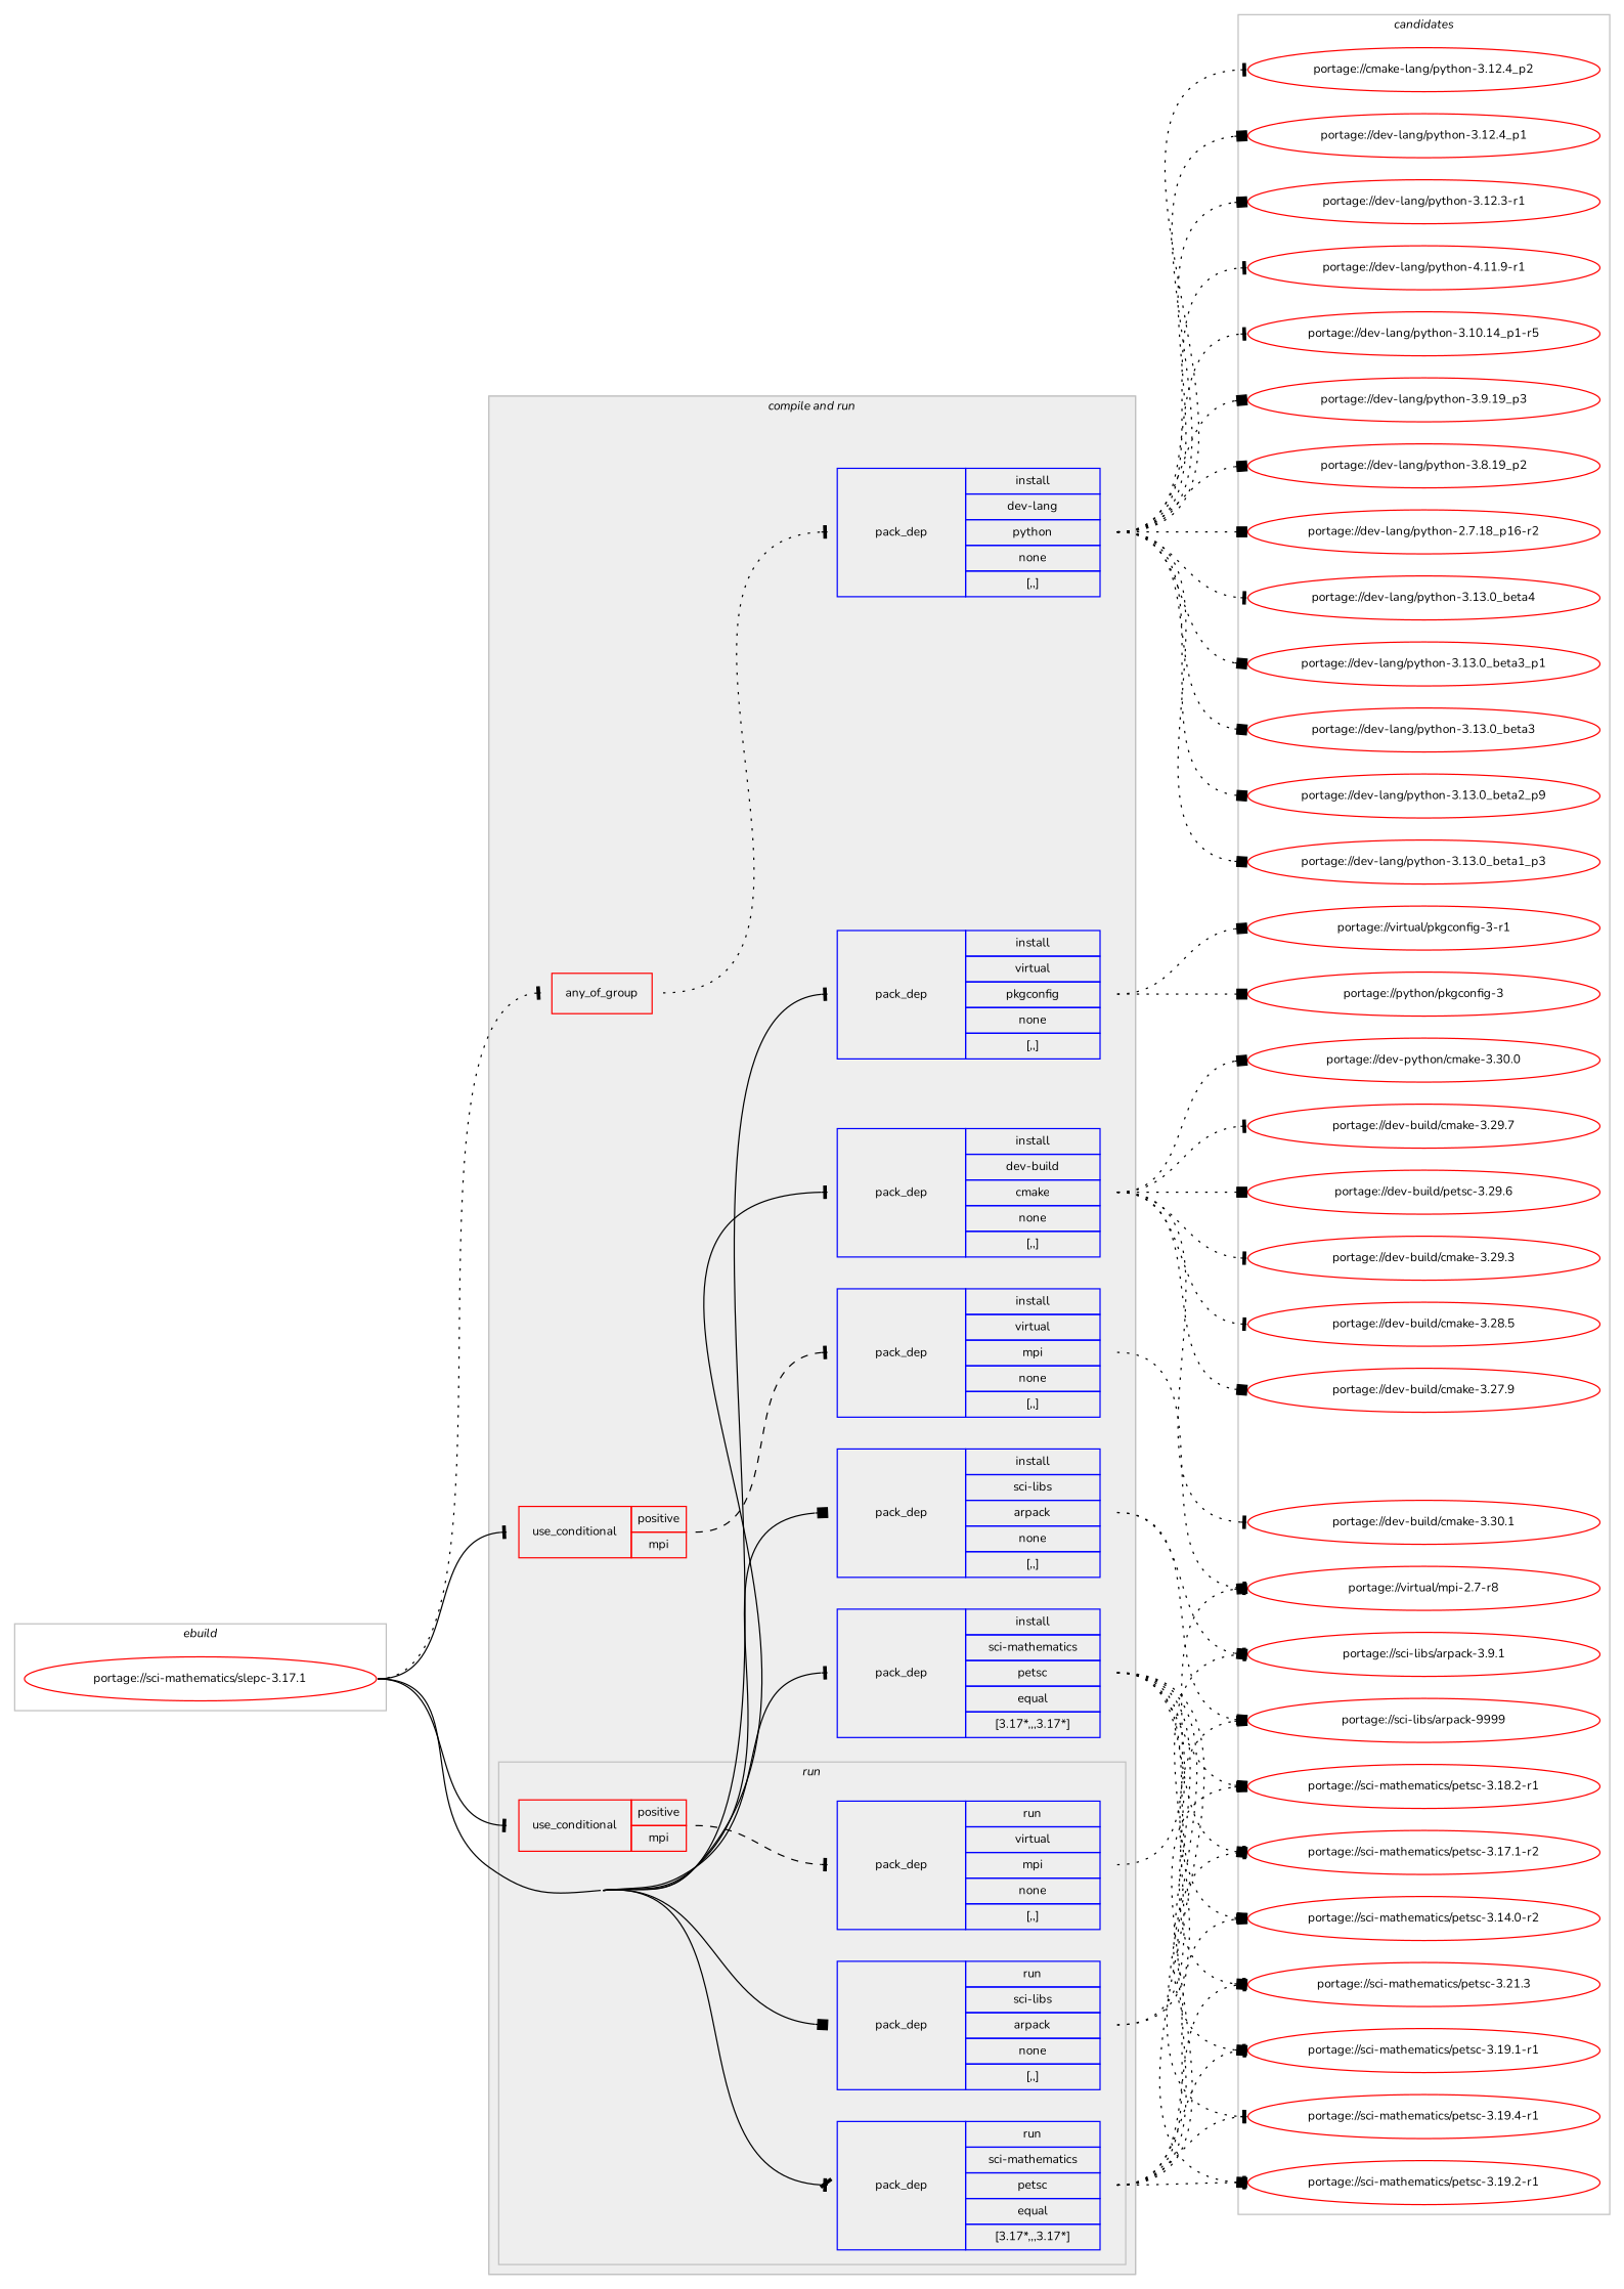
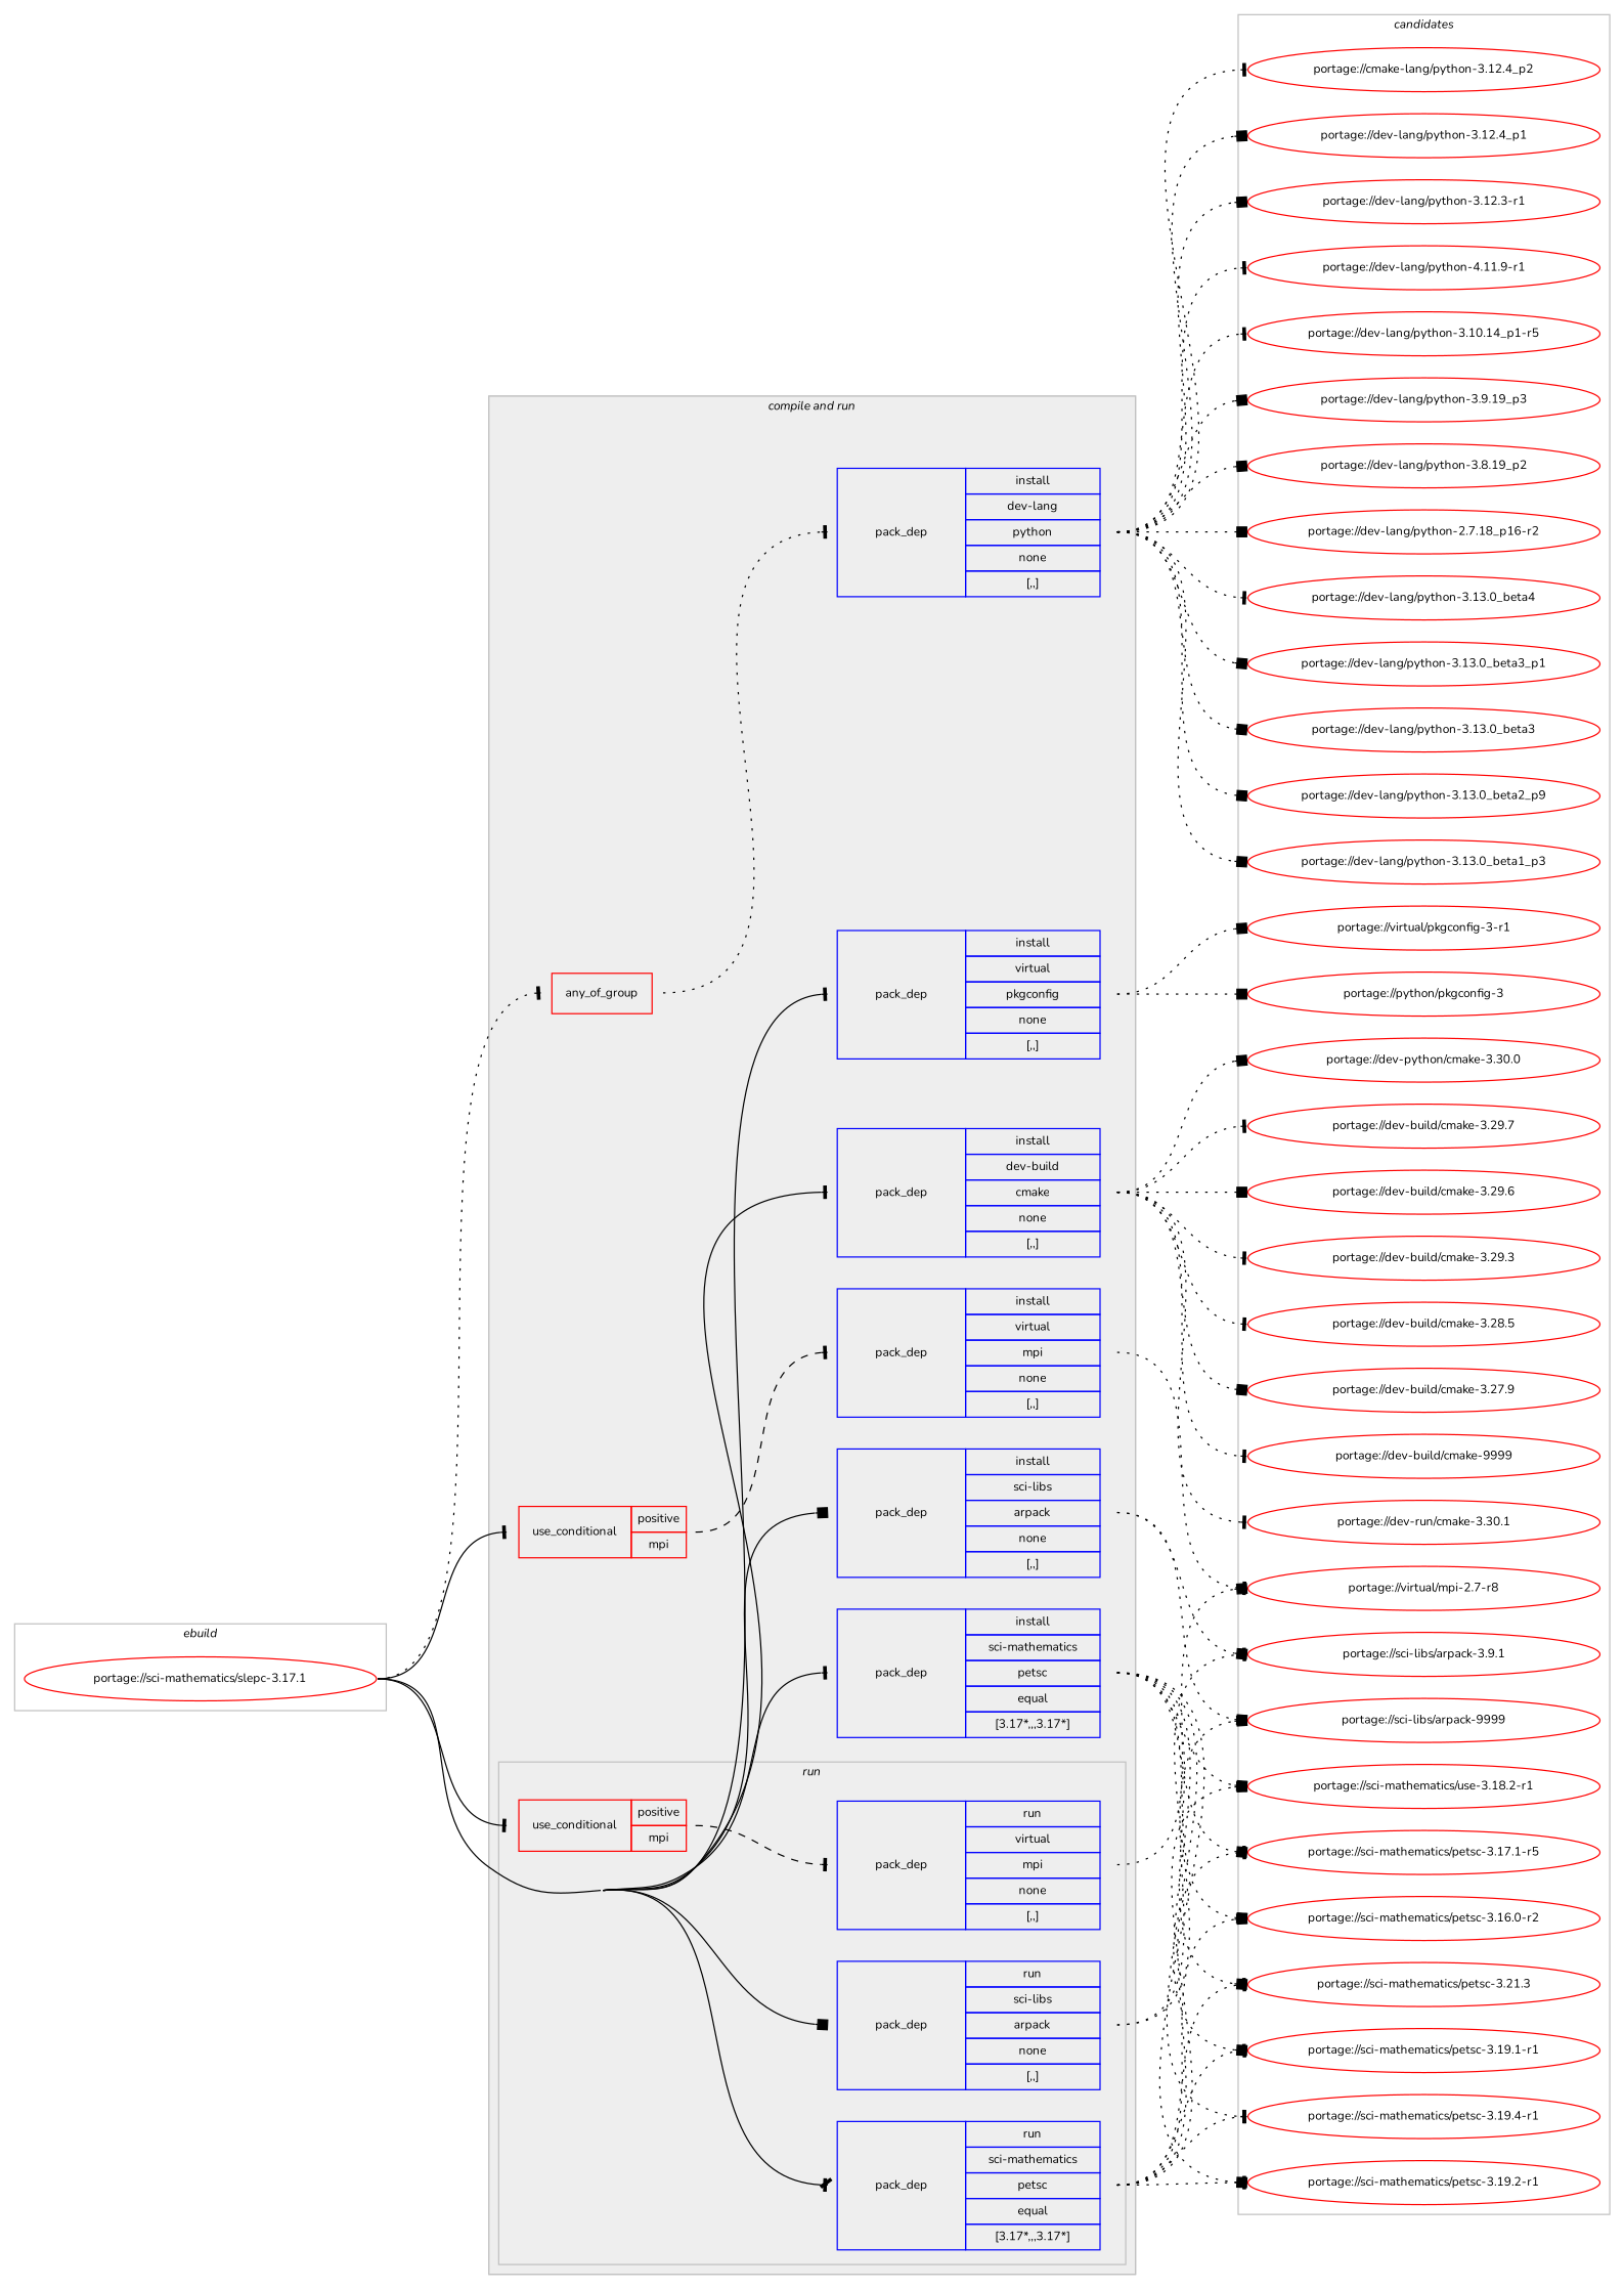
  digraph {
    compound=true
    concentrate=true
    fontname=Nunito
    fontsize=10
    newrank=true
    rankdir=LR
    ranksep=1.5
    node [color=red fontname=Nunito fontsize=10]
    edge [arrowhead=box fontname=Nunito headport=w style=dotted tailport=e weight=100]
    n1 [label="portage://sci-mathematics/slepc-3.17.1" width=4]
    n2 [color=blue label=<<TABLE BORDER="0" CELLBORDER="1" CELLSPACING="0" CELLPADDING="4" WIDTH="220"><TR><TD ROWSPAN="6" CELLPADDING="30">pack_dep</TD></TR><TR><TD WIDTH="110">install</TD></TR><TR><TD>dev-lang</TD></TR><TR><TD>python</TD></TR><TR><TD>none</TD></TR><TR><TD>[,,]</TD></TR></TABLE>> shape=none]
    n3 [label=<<TABLE BORDER="0" CELLBORDER="1" CELLSPACING="0" CELLPADDING="4"><TR><TD CELLPADDING="10">any_of_group</TD></TR></TABLE>> shape=none]
    n4 [color=blue label=<<TABLE BORDER="0" CELLBORDER="1" CELLSPACING="0" CELLPADDING="4" WIDTH="220"><TR><TD ROWSPAN="6" CELLPADDING="30">pack_dep</TD></TR><TR><TD WIDTH="110">install</TD></TR><TR><TD>virtual</TD></TR><TR><TD>mpi</TD></TR><TR><TD>none</TD></TR><TR><TD>[,,]</TD></TR></TABLE>> shape=none]
    n5 [label=<<TABLE BORDER="0" CELLBORDER="1" CELLSPACING="0" CELLPADDING="4"><TR><TD ROWSPAN="3" CELLPADDING="10">use_conditional</TD></TR><TR><TD>positive</TD></TR><TR><TD>mpi</TD></TR></TABLE>> shape=none]
    n6 [color=blue label=<<TABLE BORDER="0" CELLBORDER="1" CELLSPACING="0" CELLPADDING="4" WIDTH="220"><TR><TD ROWSPAN="6" CELLPADDING="30">pack_dep</TD></TR><TR><TD WIDTH="110">install</TD></TR><TR><TD>dev-build</TD></TR><TR><TD>cmake</TD></TR><TR><TD>none</TD></TR><TR><TD>[,,]</TD></TR></TABLE>> shape=none]
    n7 [color=blue label=<<TABLE BORDER="0" CELLBORDER="1" CELLSPACING="0" CELLPADDING="4" WIDTH="220"><TR><TD ROWSPAN="6" CELLPADDING="30">pack_dep</TD></TR><TR><TD WIDTH="110">install</TD></TR><TR><TD>sci-libs</TD></TR><TR><TD>arpack</TD></TR><TR><TD>none</TD></TR><TR><TD>[,,]</TD></TR></TABLE>> shape=none]
    n8 [color=blue label=<<TABLE BORDER="0" CELLBORDER="1" CELLSPACING="0" CELLPADDING="4" WIDTH="220"><TR><TD ROWSPAN="6" CELLPADDING="30">pack_dep</TD></TR><TR><TD WIDTH="110">install</TD></TR><TR><TD>sci-mathematics</TD></TR><TR><TD>petsc</TD></TR><TR><TD>equal</TD></TR><TR><TD>[3.17*,,,3.17*]</TD></TR></TABLE>> shape=none]
    n9 [color=blue label=<<TABLE BORDER="0" CELLBORDER="1" CELLSPACING="0" CELLPADDING="4" WIDTH="220"><TR><TD ROWSPAN="6" CELLPADDING="30">pack_dep</TD></TR><TR><TD WIDTH="110">install</TD></TR><TR><TD>virtual</TD></TR><TR><TD>pkgconfig</TD></TR><TR><TD>none</TD></TR><TR><TD>[,,]</TD></TR></TABLE>> shape=none]
    n10 [color=blue label=<<TABLE BORDER="0" CELLBORDER="1" CELLSPACING="0" CELLPADDING="4" WIDTH="220"><TR><TD ROWSPAN="6" CELLPADDING="30">pack_dep</TD></TR><TR><TD WIDTH="110">run</TD></TR><TR><TD>virtual</TD></TR><TR><TD>mpi</TD></TR><TR><TD>none</TD></TR><TR><TD>[,,]</TD></TR></TABLE>> shape=none]
    n11 [label=<<TABLE BORDER="0" CELLBORDER="1" CELLSPACING="0" CELLPADDING="4"><TR><TD ROWSPAN="3" CELLPADDING="10">use_conditional</TD></TR><TR><TD>positive</TD></TR><TR><TD>mpi</TD></TR></TABLE>> shape=none]
    n12 [color=blue label=<<TABLE BORDER="0" CELLBORDER="1" CELLSPACING="0" CELLPADDING="4" WIDTH="220"><TR><TD ROWSPAN="6" CELLPADDING="30">pack_dep</TD></TR><TR><TD WIDTH="110">run</TD></TR><TR><TD>sci-libs</TD></TR><TR><TD>arpack</TD></TR><TR><TD>none</TD></TR><TR><TD>[,,]</TD></TR></TABLE>> shape=none]
    n13 [color=blue label=<<TABLE BORDER="0" CELLBORDER="1" CELLSPACING="0" CELLPADDING="4" WIDTH="220"><TR><TD ROWSPAN="6" CELLPADDING="30">pack_dep</TD></TR><TR><TD WIDTH="110">run</TD></TR><TR><TD>sci-mathematics</TD></TR><TR><TD>petsc</TD></TR><TR><TD>equal</TD></TR><TR><TD>[3.17*,,,3.17*]</TD></TR></TABLE>> shape=none]
    n14 [label="portage://dev-lang/python-3.13.0_beta4" width=4]
    n15 [label="portage://dev-lang/python-3.13.0_beta3_p1" width=4]
    n16 [label="portage://dev-lang/python-3.13.0_beta3" width=4]
    n17 [label="portage://dev-lang/python-3.13.0_beta2_p9" width=4]
    n18 [label="portage://dev-lang/python-3.13.0_beta1_p3" width=4]
    n19 [label="portage://cmake-lang/python-3.12.4_p2" width=4]
    n20 [label="portage://dev-lang/python-3.12.4_p1" width=4]
    n21 [label="portage://dev-lang/python-3.12.3-r1" width=4]
    n22 [label="portage://dev-lang/python-4.11.9-r1" width=4]
    n23 [label="portage://dev-lang/python-3.10.14_p1-r5" width=4]
    n24 [label="portage://dev-lang/python-3.9.19_p3" width=4]
    n25 [label="portage://dev-lang/python-3.8.19_p2" width=4]
    n26 [label="portage://dev-lang/python-2.7.18_p16-r2" width=4]
    n27 [label="portage://virtual/mpi-2.7-r8" width=4]
-   n29 [label="portage://dev-build/cmake-3.30.1" width=4]
+   n28 [label="portage://dev-build/cmake-9999" width=4]
+   n29 [label="portage://dev-run/cmake-3.30.1" width=4]
    n30 [label="portage://dev-python/cmake-3.30.0" width=4]
    n31 [label="portage://dev-build/cmake-3.29.7" width=4]
-   n32 [label="portage://dev-build/petsc-3.29.6" width=4]
+   n32 [label="portage://dev-build/cmake-3.29.6" width=4]
    n33 [label="portage://dev-build/cmake-3.29.3" width=4]
    n34 [label="portage://dev-build/cmake-3.28.5" width=4]
    n35 [label="portage://dev-build/cmake-3.27.9" width=4]
    n36 [label="portage://sci-libs/arpack-9999" width=4]
    n37 [label="portage://sci-libs/arpack-3.9.1" width=4]
    n38 [label="portage://sci-mathematics/petsc-3.21.3" width=4]
    n39 [label="portage://sci-mathematics/petsc-3.19.4-r1" width=4]
    n40 [label="portage://sci-mathematics/petsc-3.19.2-r1" width=4]
    n41 [label="portage://sci-mathematics/petsc-3.19.1-r1" width=4]
-   n42 [label="portage://sci-mathematics/petsc-3.18.2-r1" width=4]
-   n43 [label="portage://sci-mathematics/petsc-3.17.1-r2" width=4]
-   n44 [label="portage://sci-mathematics/petsc-3.14.0-r2" width=4]
+   n42 [label="portage://sci-mathematics/use-3.18.2-r1" width=4]
+   n43 [label="portage://sci-mathematics/petsc-3.17.1-r5" width=4]
+   n44 [label="portage://sci-mathematics/petsc-3.16.0-r2" width=4]
    n45 [label="portage://python/pkgconfig-3" width=4]
    n46 [label="portage://virtual/pkgconfig-3-r1" width=4]
    subgraph cluster_1 {
      color=gray
      label=<<i>ebuild</i>>
      n1
    }
    subgraph cluster_2 {
      color=gray
      label=<<i>dependencies</i>>
      subgraph cluster_3 {
        color=gray
        fillcolor="#eeeeee"
        label=<<i>compile</i>>
        style=filled
        subgraph sub_4 {
          color=gray
          fillcolor="#eeeeee"
          label=<<i>compile</i>>
          style=filled
          n3
          subgraph sub_5 {
            color=gray
            fillcolor="#eeeeee"
            label=<<i>compile</i>>
            style=filled
            n2
          }
        }
        subgraph sub_6 {
          color=gray
          fillcolor="#eeeeee"
          label=<<i>compile</i>>
          style=filled
          n5
          subgraph sub_7 {
            color=gray
            fillcolor="#eeeeee"
            label=<<i>compile</i>>
            style=filled
            n4
          }
        }
        subgraph sub_8 {
          color=gray
          fillcolor="#eeeeee"
          label=<<i>compile</i>>
          style=filled
          n6
        }
        subgraph sub_9 {
          color=gray
          fillcolor="#eeeeee"
          label=<<i>compile</i>>
          style=filled
          n7
        }
        subgraph sub_10 {
          color=gray
          fillcolor="#eeeeee"
          label=<<i>compile</i>>
          style=filled
          n8
        }
        subgraph sub_11 {
          color=gray
          fillcolor="#eeeeee"
          label=<<i>compile</i>>
          style=filled
          n9
        }
      }
      subgraph cluster_12 {
        color=gray
        fillcolor="#eeeeee"
        label=<<i>compile and run</i>>
        style=filled
      }
      subgraph cluster_13 {
        color=gray
        fillcolor="#eeeeee"
        label=<<i>run</i>>
        style=filled
        subgraph sub_14 {
          color=gray
          fillcolor="#eeeeee"
          label=<<i>run</i>>
          style=filled
          n11
          subgraph sub_15 {
            color=gray
            fillcolor="#eeeeee"
            label=<<i>run</i>>
            style=filled
            n10
          }
        }
        subgraph sub_16 {
          color=gray
          fillcolor="#eeeeee"
          label=<<i>run</i>>
          style=filled
          n12
        }
        subgraph sub_17 {
          color=gray
          fillcolor="#eeeeee"
          label=<<i>run</i>>
          style=filled
          n13
        }
      }
    }
    subgraph cluster_18 {
      color=gray
      label=<<i>candidates</i>>
      rank=same
      subgraph sub_19 {
        color=black
        label=<<i>candidates</i>>
        nodesep=1
        rank=same
        n14
        n15
        n16
        n17
        n18
        n19
        n20
        n21
        n22
        n23
        n24
        n25
        n26
      }
      subgraph sub_20 {
        color=black
        label=<<i>candidates</i>>
        nodesep=1
        rank=same
        n27
      }
      subgraph sub_21 {
        color=black
        label=<<i>candidates</i>>
        nodesep=1
        rank=same
+       n28
        n29
        n30
        n31
        n32
        n33
        n34
        n35
      }
      subgraph sub_22 {
        color=black
        label=<<i>candidates</i>>
        nodesep=1
        rank=same
        n36
        n37
      }
      subgraph sub_23 {
        color=black
        label=<<i>candidates</i>>
        nodesep=1
        rank=same
        n38
        n39
        n40
        n41
        n42
        n43
        n44
      }
      subgraph sub_24 {
        color=black
        label=<<i>candidates</i>>
        nodesep=1
        rank=same
        n45
        n46
      }
      subgraph sub_25 {
        color=black
        label=<<i>candidates</i>>
        nodesep=1
        rank=same
        n27
      }
      subgraph sub_26 {
        color=black
        label=<<i>candidates</i>>
        nodesep=1
        rank=same
        n36
        n37
      }
      subgraph sub_27 {
        color=black
        label=<<i>candidates</i>>
        nodesep=1
        rank=same
        n38
        n39
        n40
        n41
        n42
        n43
        n44
      }
    }
    n1 -> n3 [arrowhead=tee weight=20]
    n1 -> n5 [arrowhead=tee style=solid weight=20]
    n1 -> n6 [arrowhead=tee style=solid weight=20]
    n1 -> n7 [style=solid weight=20]
    n1 -> n8 [arrowhead=tee style=solid weight=20]
    n1 -> n9 [arrowhead=tee style=solid weight=20]
    n1 -> n11 [arrowhead=tee style=solid weight=20]
    n1 -> n12 [style=solid weight=20]
    n1 -> n13 [arrowhead=tee style=solid weight=20]
    n2 -> n14 [arrowhead=tee]
    n2 -> n15
    n2 -> n16
    n2 -> n17
    n2 -> n18
    n2 -> n19 [arrowhead=tee]
    n2 -> n20
    n2 -> n21
    n2 -> n22 [arrowhead=tee]
    n2 -> n23 [arrowhead=tee]
    n2 -> n24
    n2 -> n25
    n2 -> n26
    n3 -> n2 [arrowhead=tee weight=20]
    n4 -> n27 [arrowhead=tee]
    n5 -> n4 [arrowhead=tee style=dashed weight=20]
+   n6 -> n28 [arrowhead=tee]
    n6 -> n29 [arrowhead=tee]
    n6 -> n30
    n6 -> n31 [arrowhead=tee]
    n6 -> n32
    n6 -> n33 [arrowhead=tee]
    n6 -> n34 [arrowhead=tee]
    n6 -> n35
    n7 -> n36
    n7 -> n37
    n8 -> n38
    n8 -> n39 [arrowhead=tee]
    n8 -> n40
    n8 -> n41
    n8 -> n42
    n8 -> n43
    n8 -> n44
    n9 -> n45
    n9 -> n46
    n10 -> n27
    n11 -> n10 [arrowhead=tee style=dashed weight=20]
    n12 -> n36
    n12 -> n37 [arrowhead=tee]
    n13 -> n38 [arrowhead=tee]
    n13 -> n39 [arrowhead=tee]
    n13 -> n40 [arrowhead=tee]
    n13 -> n41 [arrowhead=tee]
    n13 -> n42
    n13 -> n43 [arrowhead=tee]
    n13 -> n44
  }
